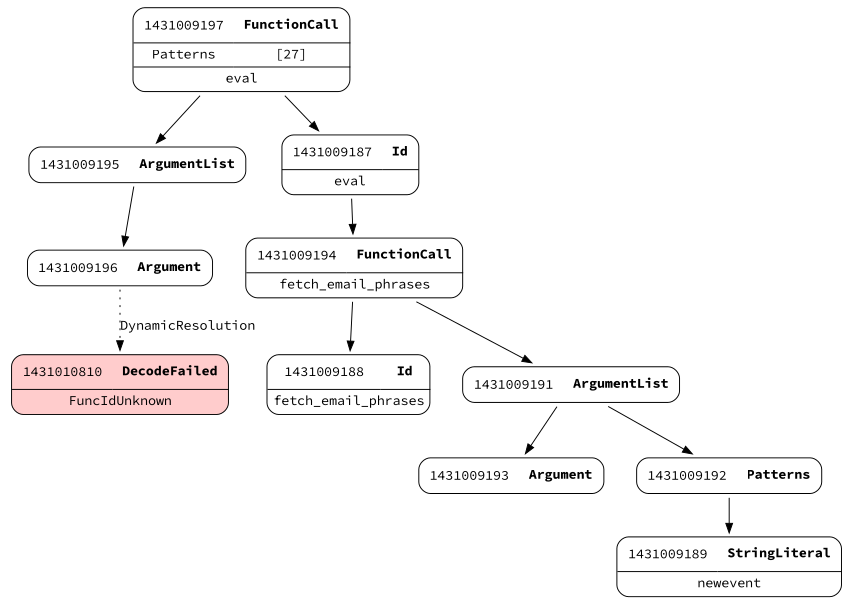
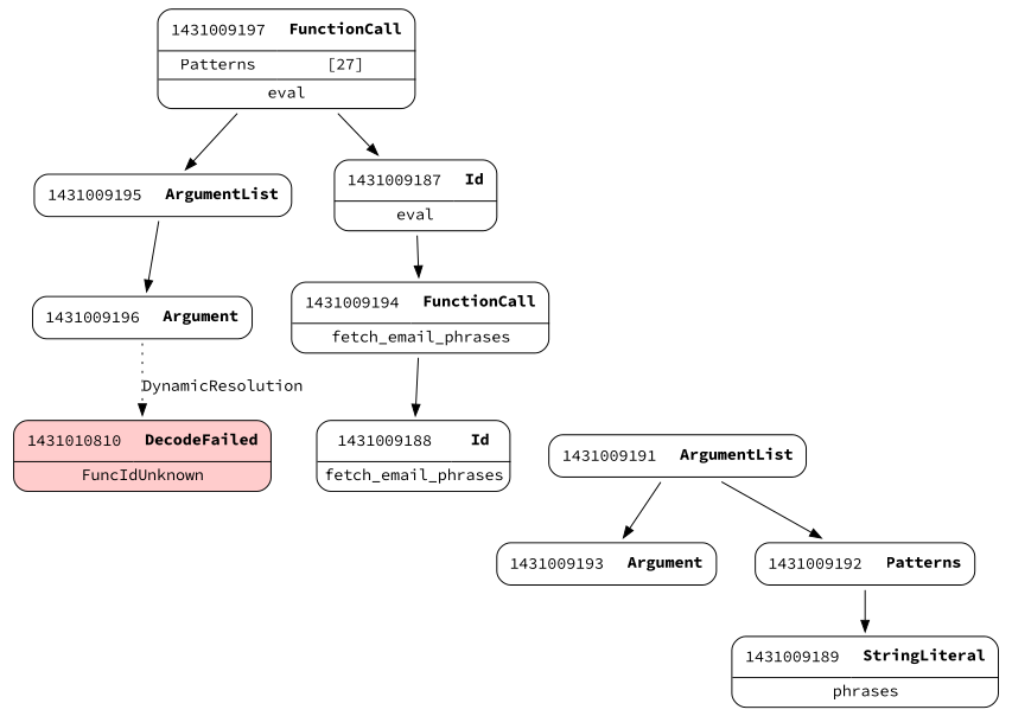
  digraph {
    fontname="Source Code Pro"
    node [fontname="Source Code Pro" shape=none]
    edge [fontname="Source Code Pro" weight=2]
    n1 [label=<<TABLE border='1' cellspacing='0' cellpadding='10' style='rounded' ><TR><TD border='0'>1431009195</TD><TD border='0'><B>ArgumentList</B></TD></TR></TABLE>>]
    n2 [label=<<TABLE border='1' cellspacing='0' cellpadding='10' style='rounded' ><TR><TD border='0'>1431009196</TD><TD border='0'><B>Argument</B></TD></TR></TABLE>>]
    n3 [label=<<TABLE border='1' cellspacing='0' cellpadding='10' style='rounded' bgcolor='#FFCCCC' ><TR><TD border='0'>1431010810</TD><TD border='0'><B>DecodeFailed</B></TD></TR><HR/><TR><TD border='0' cellpadding='5' colspan='2'>FuncIdUnknown</TD></TR></TABLE>>]
    n4 [label=<<TABLE border='1' cellspacing='0' cellpadding='10' style='rounded' ><TR><TD border='0'>1431009194</TD><TD border='0'><B>FunctionCall</B></TD></TR><HR/><TR><TD border='0' cellpadding='5' colspan='2'>fetch_email_phrases</TD></TR></TABLE>>]
    n5 [label=<<TABLE border='1' cellspacing='0' cellpadding='10' style='rounded' ><TR><TD border='0'>1431009188</TD><TD border='0'><B>Id</B></TD></TR><HR/><TR><TD border='0' cellpadding='5' colspan='2'>fetch_email_phrases</TD></TR></TABLE>>]
    n6 [label=<<TABLE border='1' cellspacing='0' cellpadding='10' style='rounded' ><TR><TD border='0'>1431009191</TD><TD border='0'><B>ArgumentList</B></TD></TR></TABLE>>]
    n7 [label=<<TABLE border='1' cellspacing='0' cellpadding='10' style='rounded' ><TR><TD border='0'>1431009193</TD><TD border='0'><B>Argument</B></TD></TR></TABLE>>]
    n8 [label=<<TABLE border='1' cellspacing='0' cellpadding='10' style='rounded' ><TR><TD border='0'>1431009192</TD><TD border='0'><B>Patterns</B></TD></TR></TABLE>>]
-   n9 [label=<<TABLE border='1' cellspacing='0' cellpadding='10' style='rounded' ><TR><TD border='0'>1431009189</TD><TD border='0'><B>StringLiteral</B></TD></TR><HR/><TR><TD border='0' cellpadding='5' colspan='2'>newevent</TD></TR></TABLE>>]
+   n9 [label=<<TABLE border='1' cellspacing='0' cellpadding='10' style='rounded' ><TR><TD border='0'>1431009189</TD><TD border='0'><B>StringLiteral</B></TD></TR><HR/><TR><TD border='0' cellpadding='5' colspan='2'>phrases</TD></TR></TABLE>>]
    n10 [label=<<TABLE border='1' cellspacing='0' cellpadding='10' style='rounded' ><TR><TD border='0'>1431009197</TD><TD border='0'><B>FunctionCall</B></TD></TR><HR/><TR><TD border='0' cellpadding='5'>Patterns</TD><TD border='0' cellpadding='5'>[27]</TD></TR><HR/><TR><TD border='0' cellpadding='5' colspan='2'>eval</TD></TR></TABLE>>]
    n11 [label=<<TABLE border='1' cellspacing='0' cellpadding='10' style='rounded' ><TR><TD border='0'>1431009187</TD><TD border='0'><B>Id</B></TD></TR><HR/><TR><TD border='0' cellpadding='5' colspan='2'>eval</TD></TR></TABLE>>]
    n1 -> n2
    n2 -> n3 [label=DynamicResolution style=dotted weight=""]
    n4 -> n5
-   n4 -> n6
    n6 -> n7
    n6 -> n8
    n8 -> n9
    n10 -> n1
    n10 -> n11
    n11 -> n4
  }
